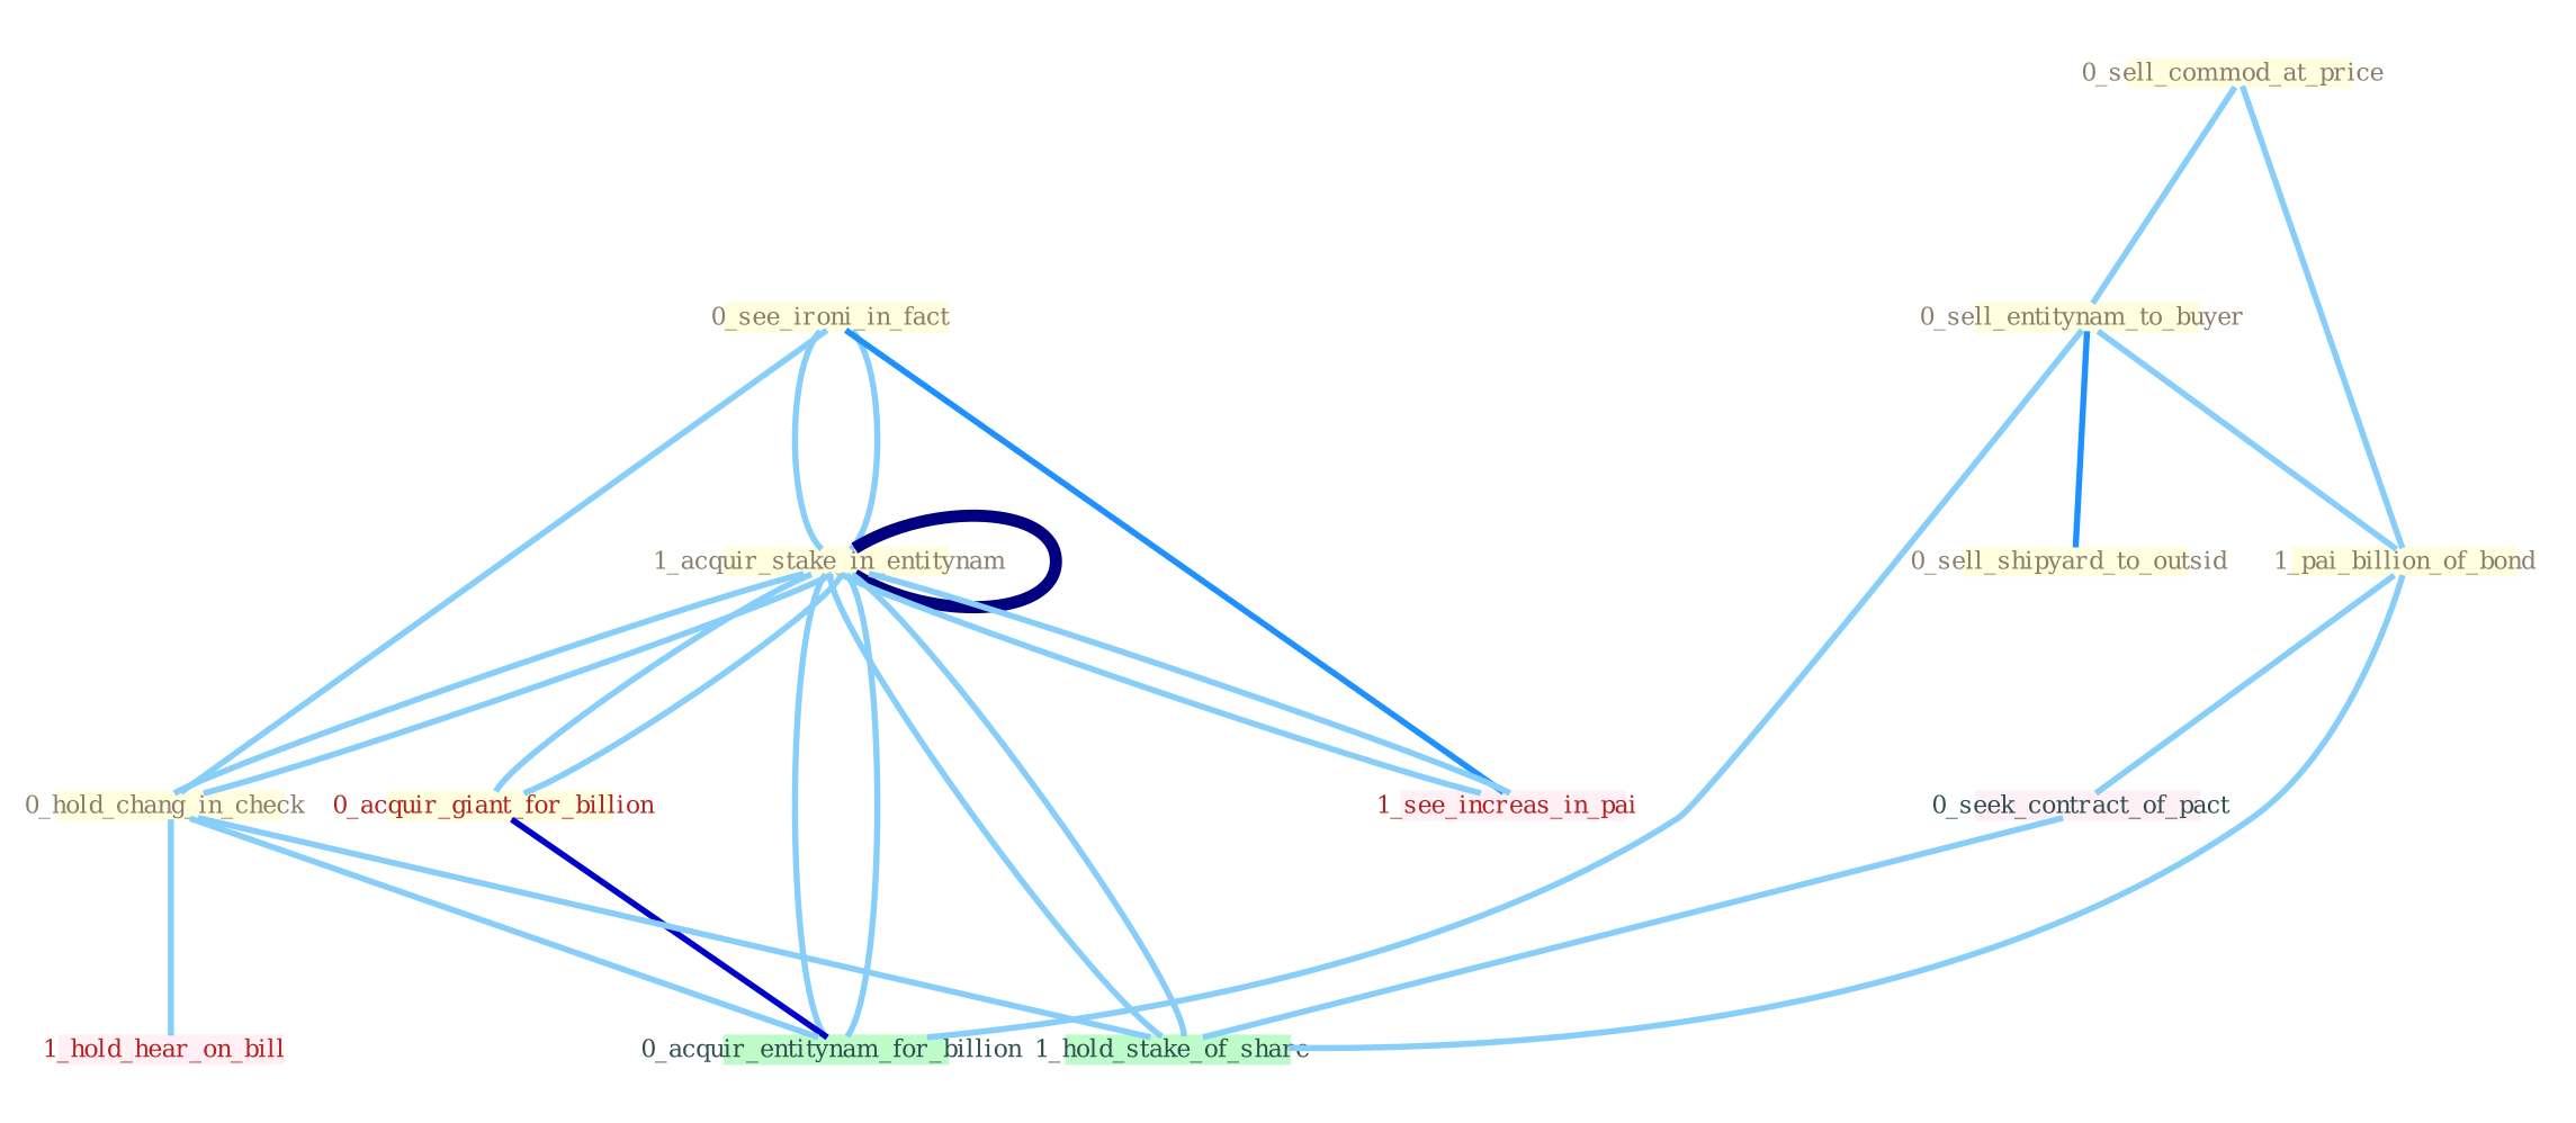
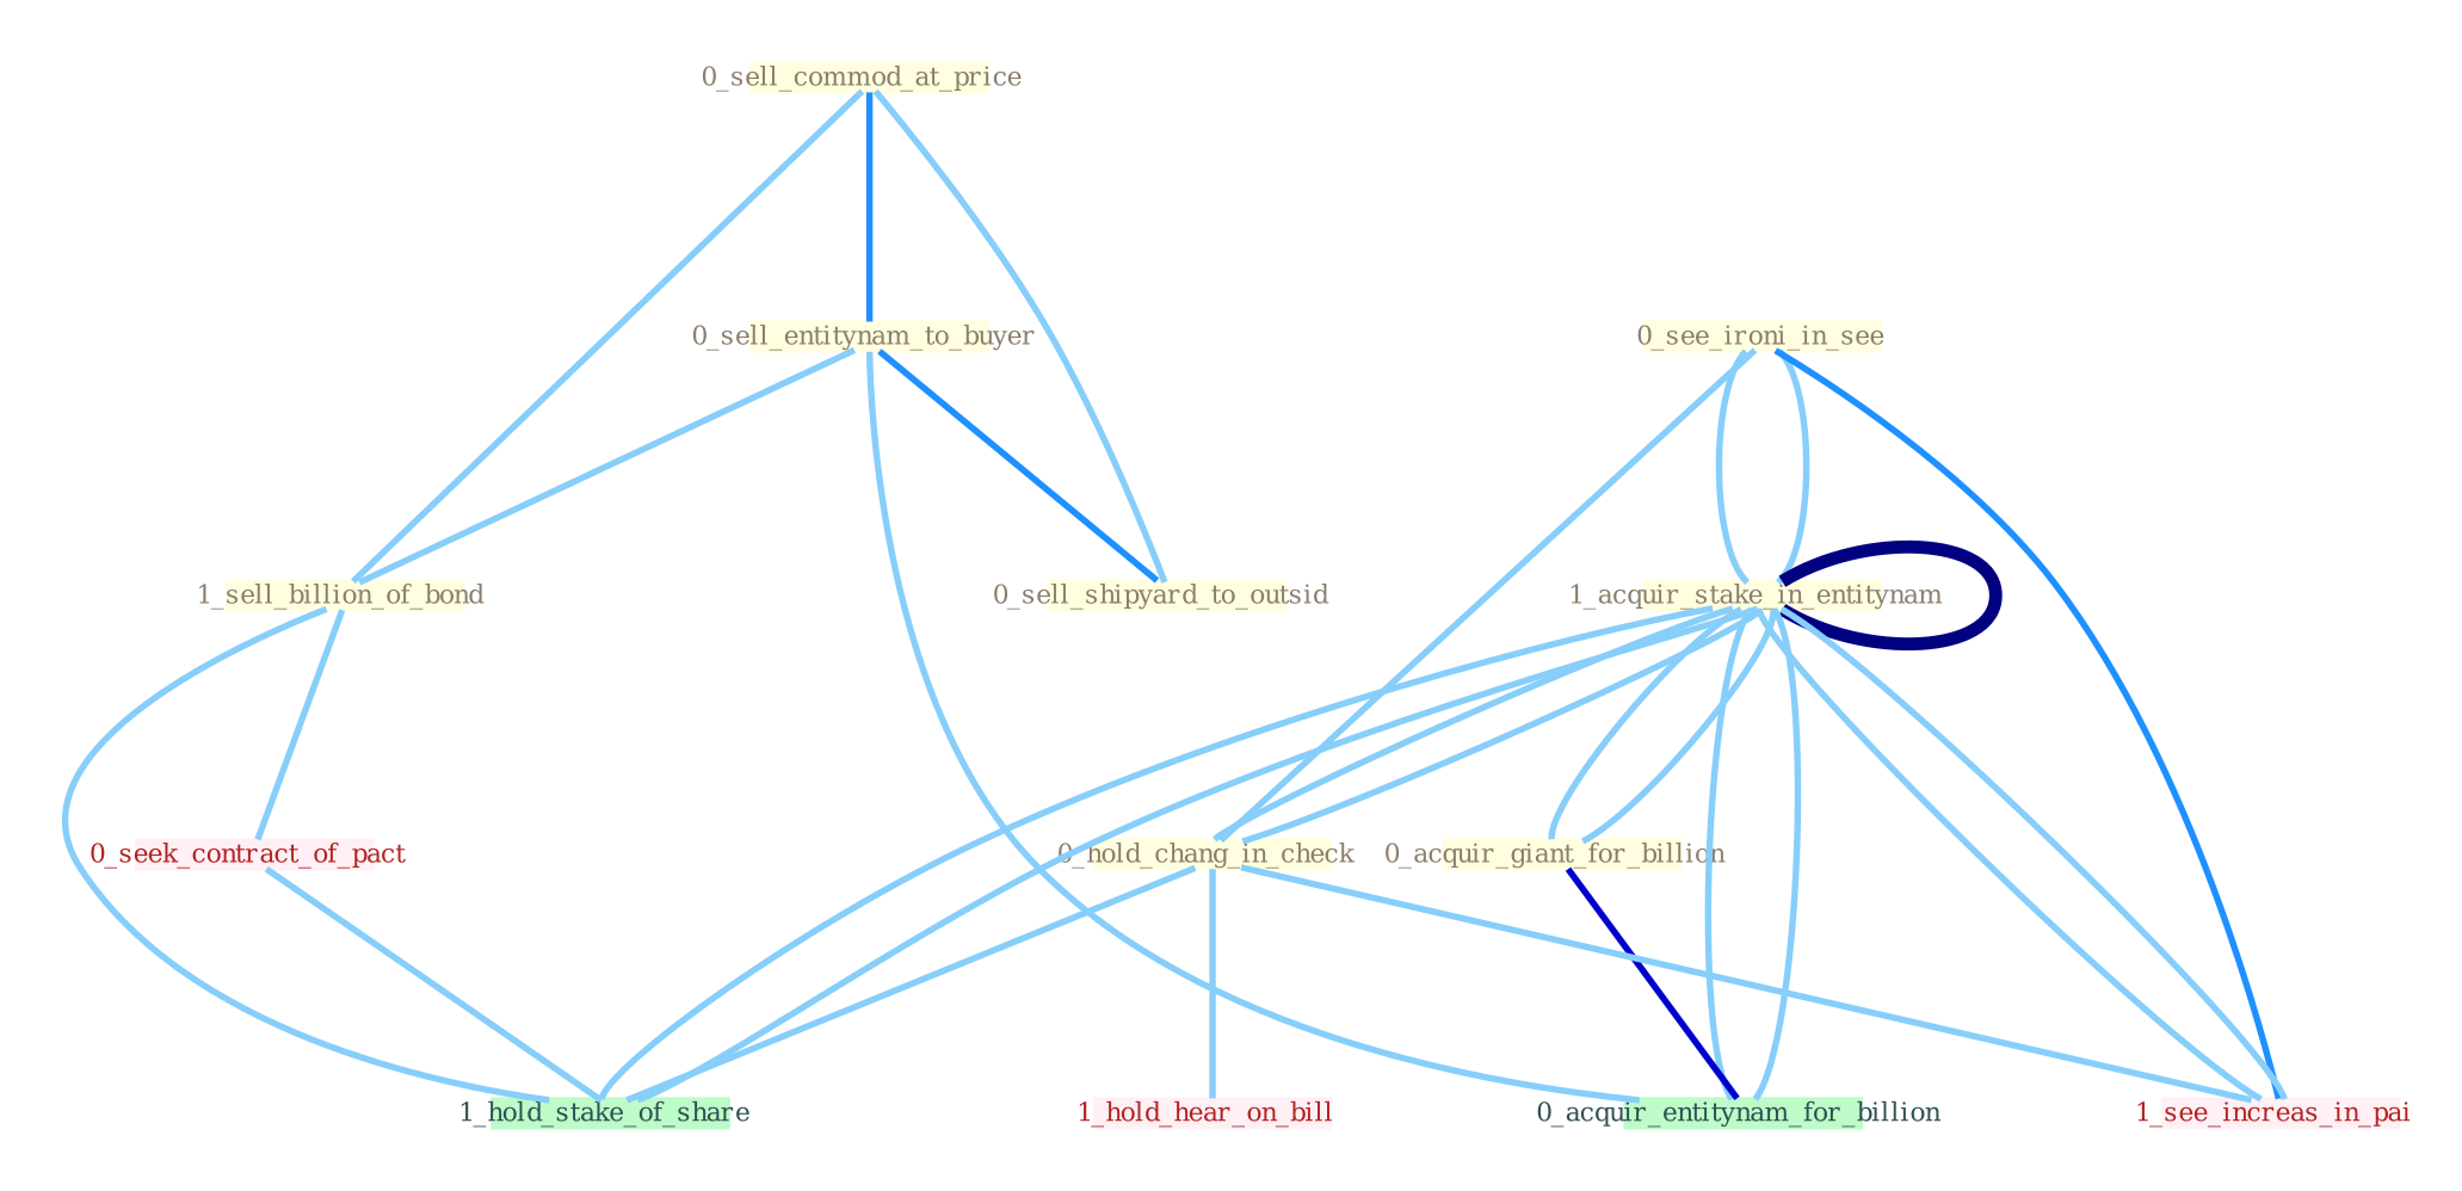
  graph {
    node [color="#ffffe0" fixedsize=true fontcolor="#8b7d6b" fontsize=4 shape=polygon style=filled]
    edge [color="#87cefa" w=1]
    "0_sell_commod_at_price " [height=.06 width=.5]
    "0_sell_entitynam_to_buyer " [height=.06 width=.5]
-   "1_sell_billion_of_bond " [height=.06 width=.5 label="1_pai_billion_of_bond"]
-   "0_see_ironi_in_fact " [height=.06 width=.5]
+   "1_sell_billion_of_bond " [height=.06 width=.5]
+   "0_see_ironi_in_fact " [height=.06 width=.5 label="0_see_ironi_in_see"]
    "0_sell_shipyard_to_outsid " [height=.06 width=.5]
    "1_acquir_stake_in_entitynam " [height=.06 width=.5]
-   "0_acquir_giant_for_billion " [fontcolor="#b22222" height=.06 width=.5]
+   "0_acquir_giant_for_billion " [height=.06 width=.5]
    "0_hold_chang_in_check " [height=.06 width=.5]
-   "0_seek_contract_of_pact " [color="#fff0f5" fontcolor="#2f4f4f" height=.06 width=.5]
+   "0_seek_contract_of_pact " [color="#fff0f5" fontcolor="#b22222" height=.06 width=.5]
    "1_see_increas_in_pai " [color="#fff0f5" fontcolor="#b22222" height=.06 width=.5]
    "1_hold_hear_on_bill " [color="#fff0f5" fontcolor="#b22222" height=.06 width=.5]
    "0_acquir_entitynam_for_billion " [color="#BDFCC9" fontcolor="#2f4f4f" height=.06 width=.5]
    "1_hold_stake_of_share " [color="#BDFCC9" fontcolor="#2f4f4f" height=.06 width=.5]
    subgraph sub_1 {
      "0_sell_commod_at_price "
      "0_sell_entitynam_to_buyer "
      "1_sell_billion_of_bond "
      "0_see_ironi_in_fact "
      "0_sell_shipyard_to_outsid "
      "1_acquir_stake_in_entitynam "
      "0_acquir_giant_for_billion "
      "0_hold_chang_in_check "
    }
    subgraph sub_2 {
      "0_seek_contract_of_pact "
      "1_see_increas_in_pai "
      "1_hold_hear_on_bill "
    }
-   "0_sell_commod_at_price " -- "0_sell_entitynam_to_buyer "
+   "0_sell_commod_at_price " -- "0_sell_entitynam_to_buyer " [color="#1e90ff"]
    "0_sell_commod_at_price " -- "1_sell_billion_of_bond "
+   "0_sell_commod_at_price " -- "0_sell_shipyard_to_outsid "
    "0_sell_entitynam_to_buyer " -- "1_sell_billion_of_bond "
    "0_sell_entitynam_to_buyer " -- "0_sell_shipyard_to_outsid " [color="#1e90ff" w=2]
    "0_sell_entitynam_to_buyer " -- "0_acquir_entitynam_for_billion "
    "1_sell_billion_of_bond " -- "0_seek_contract_of_pact "
    "1_sell_billion_of_bond " -- "1_hold_stake_of_share "
    "0_see_ironi_in_fact " -- "1_acquir_stake_in_entitynam "
    "0_see_ironi_in_fact " -- "1_acquir_stake_in_entitynam "
    "0_see_ironi_in_fact " -- "0_hold_chang_in_check "
    "0_see_ironi_in_fact " -- "1_see_increas_in_pai " [color="#1e90ff" w=2]
    "1_acquir_stake_in_entitynam " -- "1_acquir_stake_in_entitynam " [color="#000080" style=bold w=4]
    "1_acquir_stake_in_entitynam " -- "0_acquir_giant_for_billion "
    "1_acquir_stake_in_entitynam " -- "0_hold_chang_in_check "
    "1_acquir_stake_in_entitynam " -- "0_hold_chang_in_check "
    "1_acquir_stake_in_entitynam " -- "1_see_increas_in_pai "
    "1_acquir_stake_in_entitynam " -- "1_see_increas_in_pai "
    "1_acquir_stake_in_entitynam " -- "0_acquir_entitynam_for_billion "
    "1_acquir_stake_in_entitynam " -- "0_acquir_entitynam_for_billion "
    "1_acquir_stake_in_entitynam " -- "1_hold_stake_of_share "
    "1_acquir_stake_in_entitynam " -- "1_hold_stake_of_share "
    "0_acquir_giant_for_billion " -- "1_acquir_stake_in_entitynam "
    "0_acquir_giant_for_billion " -- "0_acquir_entitynam_for_billion " [color="#0000cd" w=3]
-   "0_hold_chang_in_check " -- "0_acquir_entitynam_for_billion "
+   "0_hold_chang_in_check " -- "1_see_increas_in_pai "
    "0_hold_chang_in_check " -- "1_hold_hear_on_bill "
    "0_hold_chang_in_check " -- "1_hold_stake_of_share "
    "0_seek_contract_of_pact " -- "1_hold_stake_of_share "
  }
